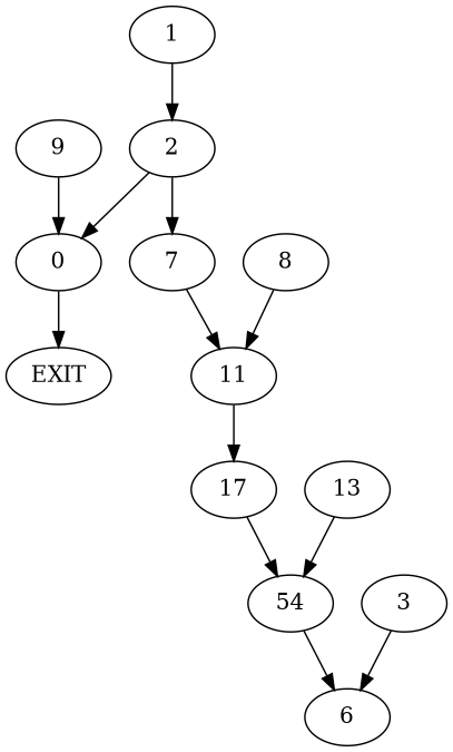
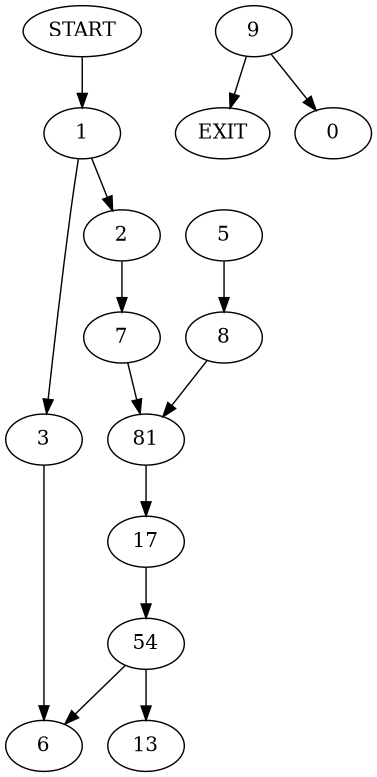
  digraph {
+   n1 [label=START]
    1
    2
    3
    n5 [label=EXIT]
    n6 [label=0]
    7
    6
+   5
    8
-   11
+   11 [label=81]
    9
    n13 [label=17]
    n14 [label=54]
    13
+   n1 -> 1
    1 -> 2
-   2 -> n6
+   1 -> 3
    2 -> 7
    3 -> 6
-   n6 -> n5
+   9 -> n5
    7 -> 11
+   5 -> 8
    8 -> 11
    11 -> n13
    9 -> n6
    n13 -> n14
    n14 -> 6
-   13 -> n14
+   n14 -> 13
  }
